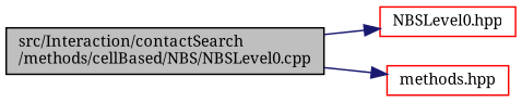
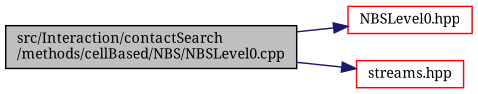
  digraph {
    rankdir=LR
    fontname="Noto Serif"
    node [color=red fillcolor=white fontname="Noto Serif" fontsize=10 shape=record style=filled]
    edge [color=midnightblue fontname="Noto Serif" fontsize=10 labelfontname=Helvetica labelfontsize=10 style=solid]
    n1 [color=black fillcolor=grey75 fontcolor=black height=0.2 label="src/Interaction/contactSearch\l/methods/cellBased/NBS/NBSLevel0.cpp" width=0.4]
    n2 [height=0.2 label="NBSLevel0.hpp" width=0.4]
-   n3 [height=0.2 label="methods.hpp" width=0.4]
+   n3 [height=0.2 label="streams.hpp" width=0.4]
    n1 -> n2
    n1 -> n3
  }
